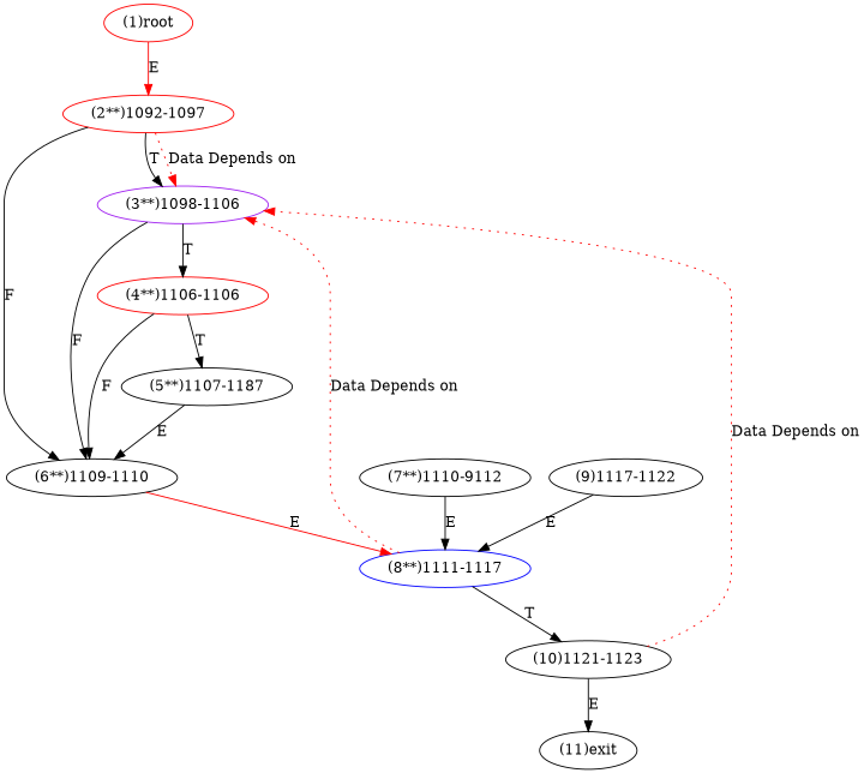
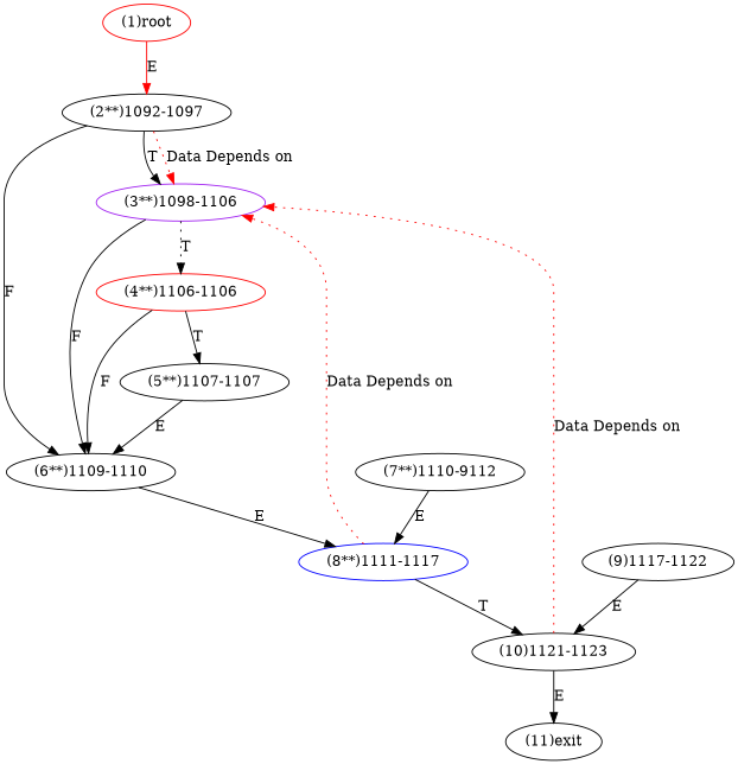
  digraph {
    n1 [color=red label="(1)root"]
-   n2 [color=red label="(2**)1092-1097"]
+   n2 [color=black label="(2**)1092-1097"]
    n3 [color=purple label="(3**)1098-1106"]
    n4 [label="(6**)1109-1110"]
    n5 [color=red label="(4**)1106-1106"]
    n6 [color=blue label="(8**)1111-1117"]
-   n7 [label="(5**)1107-1187"]
+   n7 [label="(5**)1107-1107"]
    n8 [label="(10)1121-1123"]
    n9 [label="(7**)1110-9112"]
    n10 [label="(11)exit"]
    n11 [label="(9)1117-1122"]
    n1 -> n2 [color=red label=E]
    n2 -> n3 [label=T]
    n2 -> n3 [color=red label="Data Depends on" style=dotted]
    n2 -> n4 [label=F]
    n3 -> n4 [label=F]
-   n3 -> n5 [label=T]
-   n4 -> n6 [label=E color=red]
+   n3 -> n5 [label=T style=dotted]
+   n4 -> n6 [label=E]
    n5 -> n4 [label=F]
    n5 -> n7 [label=T]
    n6 -> n3 [color=red label="Data Depends on" style=dotted]
    n6 -> n8 [label=T]
    n7 -> n4 [label=E]
    n8 -> n3 [color=red label="Data Depends on" style=dotted]
    n8 -> n10 [label=E]
    n9 -> n6 [label=E]
-   n11 -> n6 [label=E]
+   n11 -> n8 [label=E]
  }
